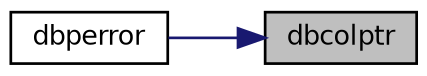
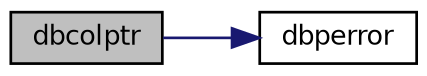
  digraph {
    rankdir=LR
    node [color=black fontname=Helvetica fontsize=10 shape=record style=filled]
    n1 [fillcolor=grey75 fontcolor=black height=0.2 label=dbcolptr width=0.4]
    n2 [fillcolor=white height=0.2 label=dbperror width=0.4]
-   n2 -> n1 [color=midnightblue fontname=Helvetica fontsize=10 labelfontname=Helvetica labelfontsize=10 style=solid]
+   n1 -> n2 [color=midnightblue fontname=Helvetica fontsize=10 labelfontname=Helvetica labelfontsize=10 style=solid]
  }
